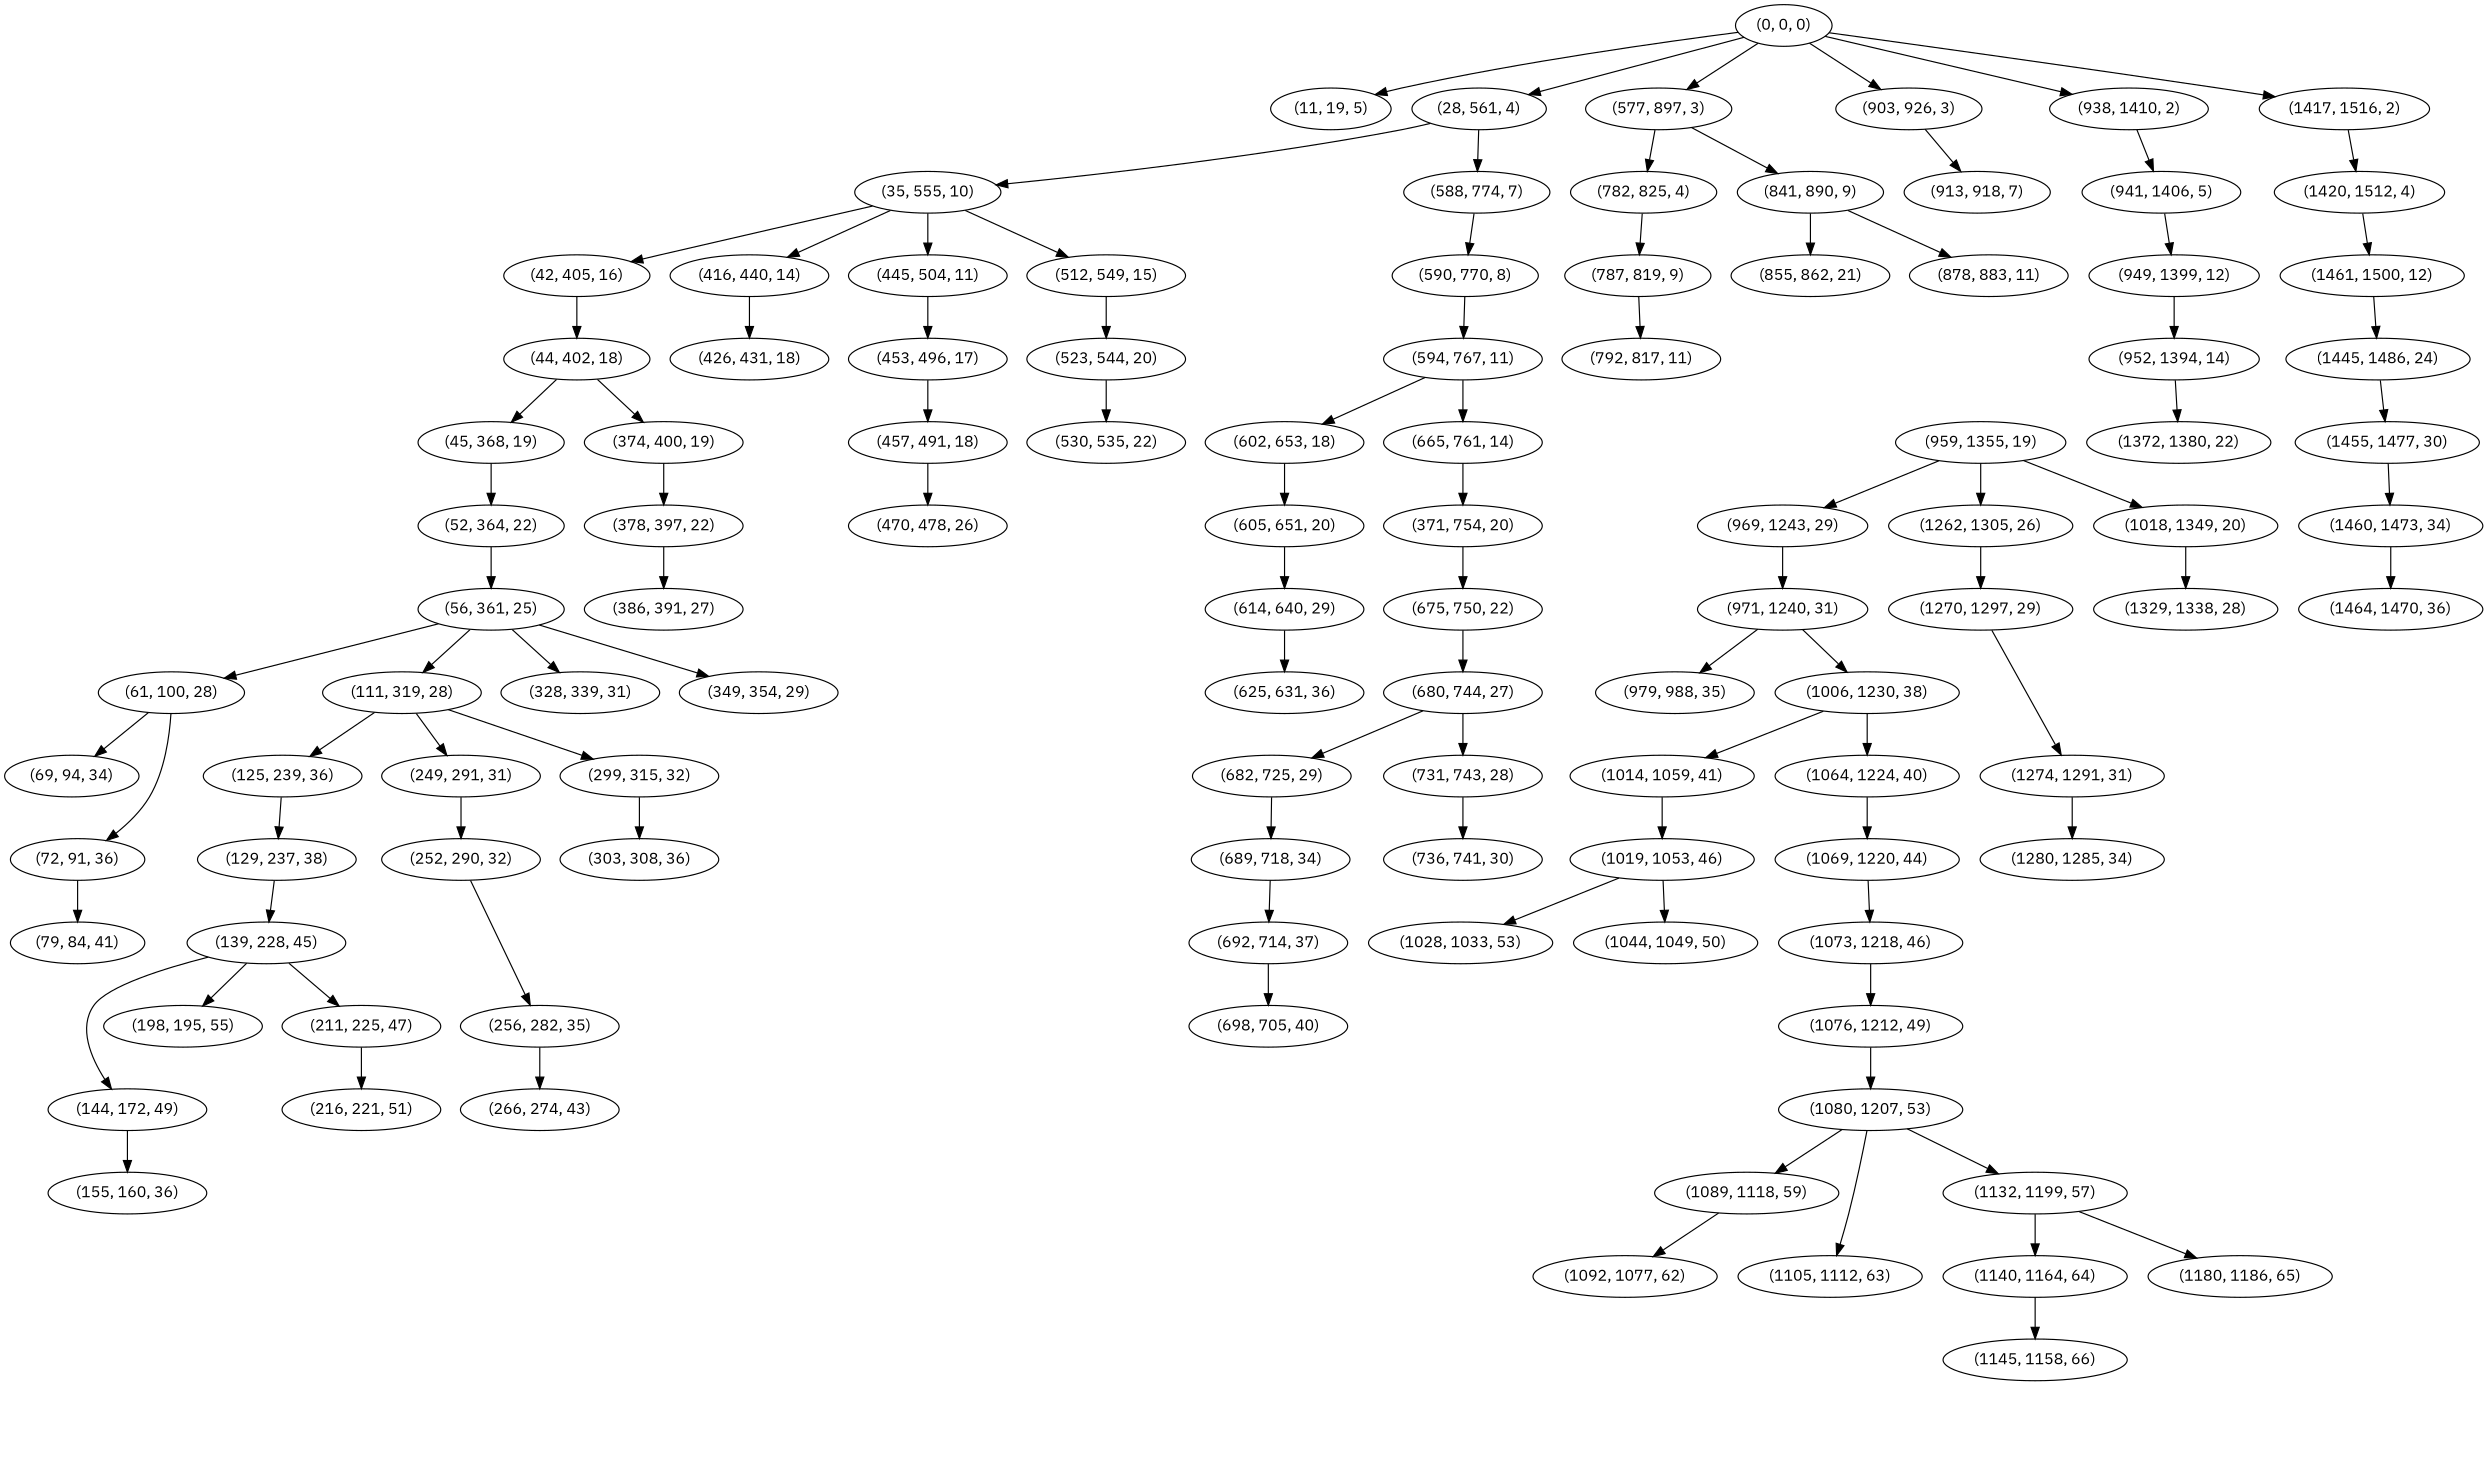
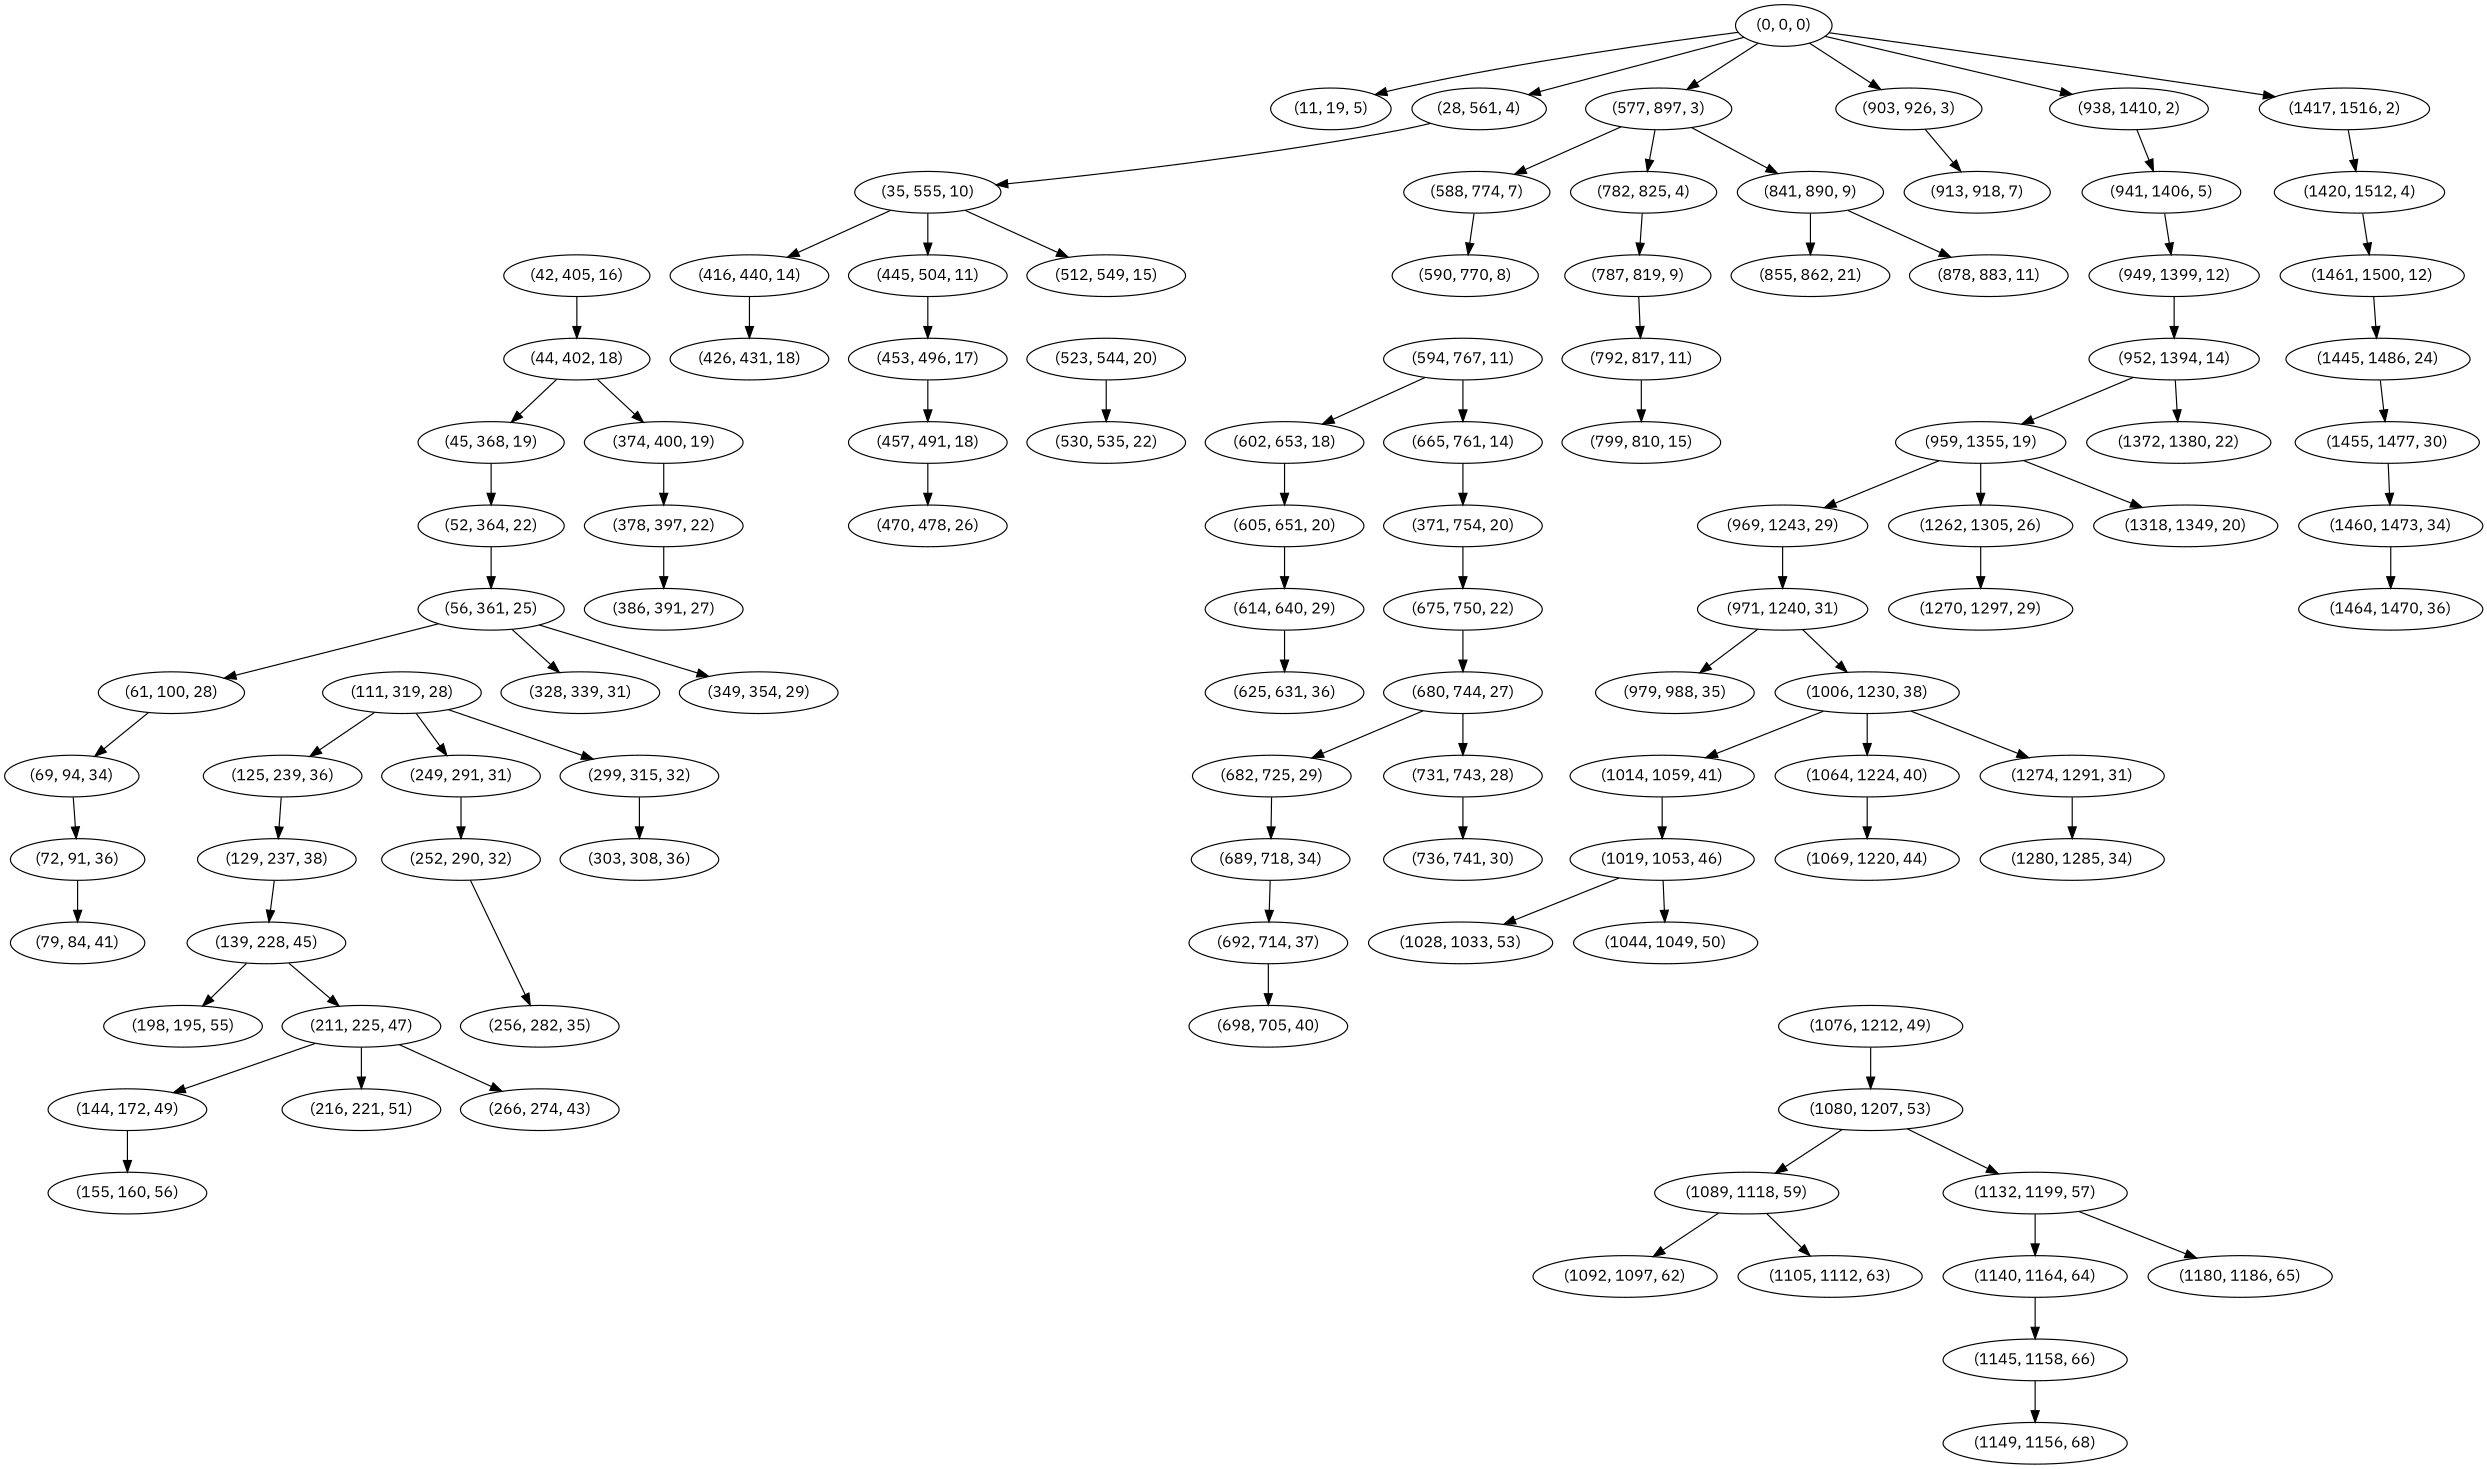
  digraph {
    fontname="IBM Plex Sans"
    node [fontname="IBM Plex Sans"]
    edge [fontname="IBM Plex Sans"]
    "(0, 0, 0)"
    "(11, 19, 5)"
    "(28, 561, 4)"
    "(577, 897, 3)"
    "(903, 926, 3)"
    "(938, 1410, 2)"
    "(1417, 1516, 2)"
    "(35, 555, 10)"
    "(588, 774, 7)"
    "(782, 825, 4)"
    "(841, 890, 9)"
    "(913, 918, 7)"
    "(941, 1406, 5)"
    "(1420, 1512, 4)"
    "(42, 405, 16)"
    "(416, 440, 14)"
    "(445, 504, 11)"
    "(512, 549, 15)"
    "(44, 402, 18)"
    "(426, 431, 18)"
    "(453, 496, 17)"
    "(523, 544, 20)"
    "(45, 368, 19)"
    "(374, 400, 19)"
    "(52, 364, 22)"
    "(378, 397, 22)"
    "(56, 361, 25)"
    "(61, 100, 28)"
    "(111, 319, 28)"
    "(328, 339, 31)"
    "(349, 354, 29)"
    "(69, 94, 34)"
    "(125, 239, 36)"
    "(249, 291, 31)"
    "(299, 315, 32)"
    "(72, 91, 36)"
    "(79, 84, 41)"
    "(129, 237, 38)"
    "(252, 290, 32)"
    "(303, 308, 36)"
    "(139, 228, 45)"
    "(144, 172, 49)"
    n43 [label="(198, 195, 55)"]
    "(211, 225, 47)"
-   "(155, 160, 56)" [label="(155, 160, 36)"]
+   "(155, 160, 56)"
    "(216, 221, 51)"
    "(256, 282, 35)"
    "(266, 274, 43)"
    "(386, 391, 27)"
    "(457, 491, 18)"
    "(470, 478, 26)"
    "(530, 535, 22)"
    "(590, 770, 8)"
    "(787, 819, 9)"
    "(855, 862, 21)"
    "(878, 883, 11)"
    "(594, 767, 11)"
    "(602, 653, 18)"
    "(665, 761, 14)"
    "(605, 651, 20)"
    n61 [label="(371, 754, 20)"]
    "(614, 640, 29)"
    "(625, 631, 36)"
    "(675, 750, 22)"
    "(680, 744, 27)"
    "(682, 725, 29)"
    "(731, 743, 28)"
    "(689, 718, 34)"
    "(736, 741, 30)"
    "(692, 714, 37)"
    "(698, 705, 40)"
    "(792, 817, 11)"
+   "(799, 810, 15)"
    "(949, 1399, 12)"
    "(952, 1394, 14)"
    "(959, 1355, 19)"
    "(1372, 1380, 22)"
    "(969, 1243, 29)"
    "(1262, 1305, 26)"
-   "(1318, 1349, 20)" [label="(1018, 1349, 20)"]
+   "(1318, 1349, 20)"
    "(971, 1240, 31)"
    "(1270, 1297, 29)"
-   "(1329, 1338, 28)"
    "(979, 988, 35)"
    "(1006, 1230, 38)"
    "(1014, 1059, 41)"
    "(1064, 1224, 40)"
    "(1019, 1053, 46)"
    "(1069, 1220, 44)"
    "(1028, 1033, 53)"
    "(1044, 1049, 50)"
-   "(1073, 1218, 46)"
    "(1076, 1212, 49)"
    "(1080, 1207, 53)"
    "(1089, 1118, 59)"
    "(1132, 1199, 57)"
-   "(1092, 1097, 62)" [label="(1092, 1077, 62)"]
+   "(1092, 1097, 62)"
    "(1105, 1112, 63)"
    "(1140, 1164, 64)"
    "(1180, 1186, 65)"
    "(1145, 1158, 66)"
+   "(1149, 1156, 68)"
    "(1274, 1291, 31)"
    "(1280, 1285, 34)"
    n105 [label="(1461, 1500, 12)"]
    "(1445, 1486, 24)"
    "(1455, 1477, 30)"
    "(1460, 1473, 34)"
    "(1464, 1470, 36)"
    "(0, 0, 0)" -> "(11, 19, 5)"
    "(0, 0, 0)" -> "(28, 561, 4)"
    "(0, 0, 0)" -> "(577, 897, 3)"
    "(0, 0, 0)" -> "(903, 926, 3)"
    "(0, 0, 0)" -> "(938, 1410, 2)"
    "(0, 0, 0)" -> "(1417, 1516, 2)"
    "(28, 561, 4)" -> "(35, 555, 10)"
-   "(28, 561, 4)" -> "(588, 774, 7)"
+   "(577, 897, 3)" -> "(588, 774, 7)"
    "(577, 897, 3)" -> "(782, 825, 4)"
    "(577, 897, 3)" -> "(841, 890, 9)"
    "(903, 926, 3)" -> "(913, 918, 7)"
    "(938, 1410, 2)" -> "(941, 1406, 5)"
    "(1417, 1516, 2)" -> "(1420, 1512, 4)"
-   "(35, 555, 10)" -> "(42, 405, 16)"
    "(35, 555, 10)" -> "(416, 440, 14)"
    "(35, 555, 10)" -> "(445, 504, 11)"
    "(35, 555, 10)" -> "(512, 549, 15)"
    "(588, 774, 7)" -> "(590, 770, 8)"
    "(782, 825, 4)" -> "(787, 819, 9)"
    "(841, 890, 9)" -> "(855, 862, 21)"
    "(841, 890, 9)" -> "(878, 883, 11)"
    "(941, 1406, 5)" -> "(949, 1399, 12)"
    "(1420, 1512, 4)" -> n105
    "(42, 405, 16)" -> "(44, 402, 18)"
    "(416, 440, 14)" -> "(426, 431, 18)"
    "(445, 504, 11)" -> "(453, 496, 17)"
-   "(512, 549, 15)" -> "(523, 544, 20)"
    "(44, 402, 18)" -> "(45, 368, 19)"
    "(44, 402, 18)" -> "(374, 400, 19)"
    "(453, 496, 17)" -> "(457, 491, 18)"
    "(523, 544, 20)" -> "(530, 535, 22)"
    "(45, 368, 19)" -> "(52, 364, 22)"
    "(374, 400, 19)" -> "(378, 397, 22)"
    "(52, 364, 22)" -> "(56, 361, 25)"
    "(378, 397, 22)" -> "(386, 391, 27)"
    "(56, 361, 25)" -> "(61, 100, 28)"
-   "(56, 361, 25)" -> "(111, 319, 28)"
    "(56, 361, 25)" -> "(328, 339, 31)"
    "(56, 361, 25)" -> "(349, 354, 29)"
    "(61, 100, 28)" -> "(69, 94, 34)"
    "(111, 319, 28)" -> "(125, 239, 36)"
    "(111, 319, 28)" -> "(249, 291, 31)"
    "(111, 319, 28)" -> "(299, 315, 32)"
-   "(61, 100, 28)" -> "(72, 91, 36)"
+   "(69, 94, 34)" -> "(72, 91, 36)"
    "(125, 239, 36)" -> "(129, 237, 38)"
    "(249, 291, 31)" -> "(252, 290, 32)"
    "(299, 315, 32)" -> "(303, 308, 36)"
    "(72, 91, 36)" -> "(79, 84, 41)"
    "(129, 237, 38)" -> "(139, 228, 45)"
    "(252, 290, 32)" -> "(256, 282, 35)"
-   "(139, 228, 45)" -> "(144, 172, 49)"
+   "(211, 225, 47)" -> "(144, 172, 49)"
    "(139, 228, 45)" -> n43
    "(139, 228, 45)" -> "(211, 225, 47)"
    "(144, 172, 49)" -> "(155, 160, 56)"
    "(211, 225, 47)" -> "(216, 221, 51)"
-   "(256, 282, 35)" -> "(266, 274, 43)"
+   "(211, 225, 47)" -> "(266, 274, 43)"
    "(457, 491, 18)" -> "(470, 478, 26)"
-   "(590, 770, 8)" -> "(594, 767, 11)"
    "(787, 819, 9)" -> "(792, 817, 11)"
    "(594, 767, 11)" -> "(602, 653, 18)"
    "(594, 767, 11)" -> "(665, 761, 14)"
    "(602, 653, 18)" -> "(605, 651, 20)"
    "(665, 761, 14)" -> n61
    "(605, 651, 20)" -> "(614, 640, 29)"
    n61 -> "(675, 750, 22)"
    "(614, 640, 29)" -> "(625, 631, 36)"
    "(675, 750, 22)" -> "(680, 744, 27)"
    "(680, 744, 27)" -> "(682, 725, 29)"
    "(680, 744, 27)" -> "(731, 743, 28)"
    "(682, 725, 29)" -> "(689, 718, 34)"
    "(731, 743, 28)" -> "(736, 741, 30)"
    "(689, 718, 34)" -> "(692, 714, 37)"
    "(692, 714, 37)" -> "(698, 705, 40)"
+   "(792, 817, 11)" -> "(799, 810, 15)"
    "(949, 1399, 12)" -> "(952, 1394, 14)"
+   "(952, 1394, 14)" -> "(959, 1355, 19)"
    "(952, 1394, 14)" -> "(1372, 1380, 22)"
    "(959, 1355, 19)" -> "(969, 1243, 29)"
    "(959, 1355, 19)" -> "(1262, 1305, 26)"
    "(959, 1355, 19)" -> "(1318, 1349, 20)"
    "(969, 1243, 29)" -> "(971, 1240, 31)"
    "(1262, 1305, 26)" -> "(1270, 1297, 29)"
-   "(1318, 1349, 20)" -> "(1329, 1338, 28)"
    "(971, 1240, 31)" -> "(979, 988, 35)"
    "(971, 1240, 31)" -> "(1006, 1230, 38)"
-   "(1270, 1297, 29)" -> "(1274, 1291, 31)"
+   "(1006, 1230, 38)" -> "(1274, 1291, 31)"
    "(1006, 1230, 38)" -> "(1014, 1059, 41)"
    "(1006, 1230, 38)" -> "(1064, 1224, 40)"
    "(1014, 1059, 41)" -> "(1019, 1053, 46)"
    "(1064, 1224, 40)" -> "(1069, 1220, 44)"
    "(1019, 1053, 46)" -> "(1028, 1033, 53)"
    "(1019, 1053, 46)" -> "(1044, 1049, 50)"
-   "(1069, 1220, 44)" -> "(1073, 1218, 46)"
-   "(1073, 1218, 46)" -> "(1076, 1212, 49)"
    "(1076, 1212, 49)" -> "(1080, 1207, 53)"
    "(1080, 1207, 53)" -> "(1089, 1118, 59)"
    "(1080, 1207, 53)" -> "(1132, 1199, 57)"
    "(1089, 1118, 59)" -> "(1092, 1097, 62)"
-   "(1080, 1207, 53)" -> "(1105, 1112, 63)"
+   "(1089, 1118, 59)" -> "(1105, 1112, 63)"
    "(1132, 1199, 57)" -> "(1140, 1164, 64)"
    "(1132, 1199, 57)" -> "(1180, 1186, 65)"
    "(1140, 1164, 64)" -> "(1145, 1158, 66)"
+   "(1145, 1158, 66)" -> "(1149, 1156, 68)"
    "(1274, 1291, 31)" -> "(1280, 1285, 34)"
    n105 -> "(1445, 1486, 24)"
    "(1445, 1486, 24)" -> "(1455, 1477, 30)"
    "(1455, 1477, 30)" -> "(1460, 1473, 34)"
    "(1460, 1473, 34)" -> "(1464, 1470, 36)"
  }
